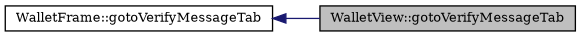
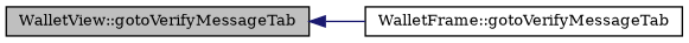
  digraph {
    rankdir=LR
    fontname="DejaVu Serif"
    node [color=black fontname="DejaVu Serif" fontsize=10 shape=record style=filled]
    n1 [fillcolor=grey75 fontcolor=black height=0.2 label="WalletView::gotoVerifyMessageTab" width=0.4]
    n2 [fillcolor=white height=0.2 label="WalletFrame::gotoVerifyMessageTab" width=0.4]
-   n2 -> n1 [color=midnightblue dir=back fontname="DejaVu Serif" fontsize=10 labelfontname=Helvetica labelfontsize=10 style=solid]
+   n1 -> n2 [color=midnightblue dir=back fontname="DejaVu Serif" fontsize=10 labelfontname=Helvetica labelfontsize=10 style=solid]
  }
